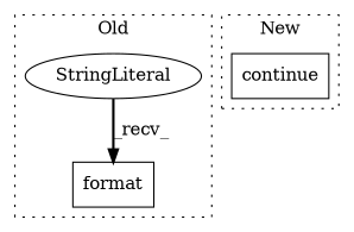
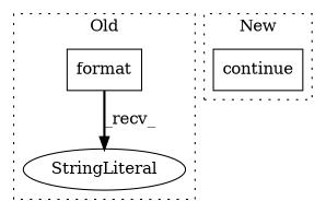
  digraph {
    node [shape=box]
    n1 [a=32 l="7,1" label=format s="34891,34901"]
    n2 [a=45 l=11 label=StringLiteral s=34879 shape=ellipse]
    n3 [a=18 l=9 label=continue s=35492]
    subgraph cluster_1 {
      label=Old
      style=dotted
      n1
      n2
    }
    subgraph cluster_2 {
      label=New
      style=dotted
      n3
    }
-   n2 -> n1 [label=_recv_ style=bold]
+   n1 -> n2 [label=_recv_ style=bold]
  }
